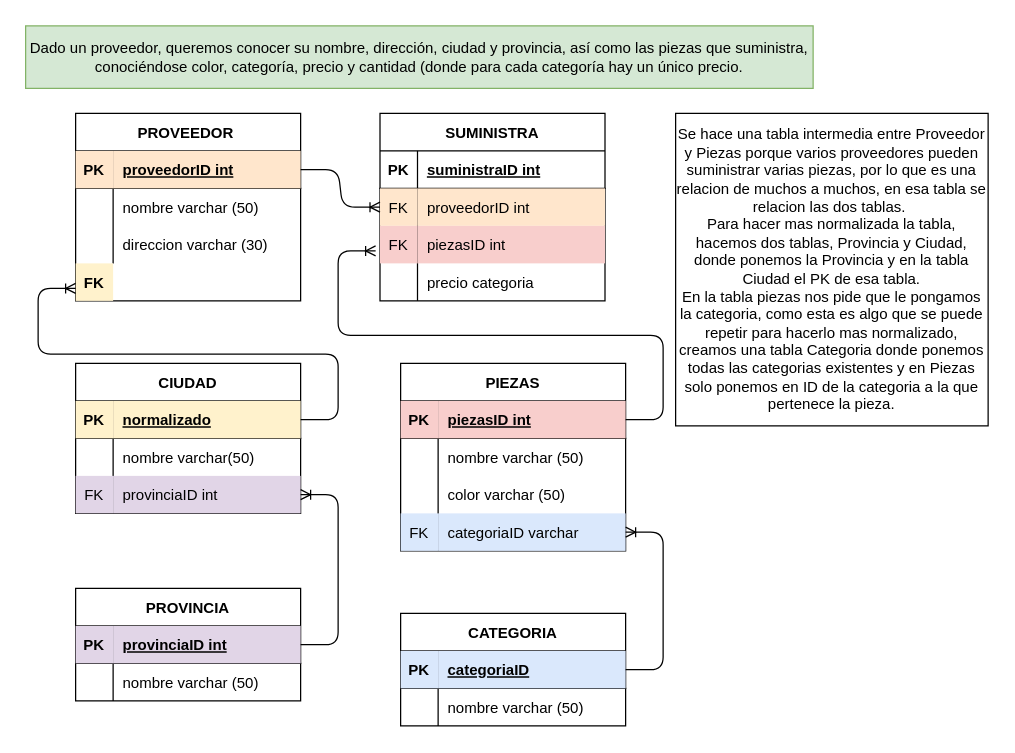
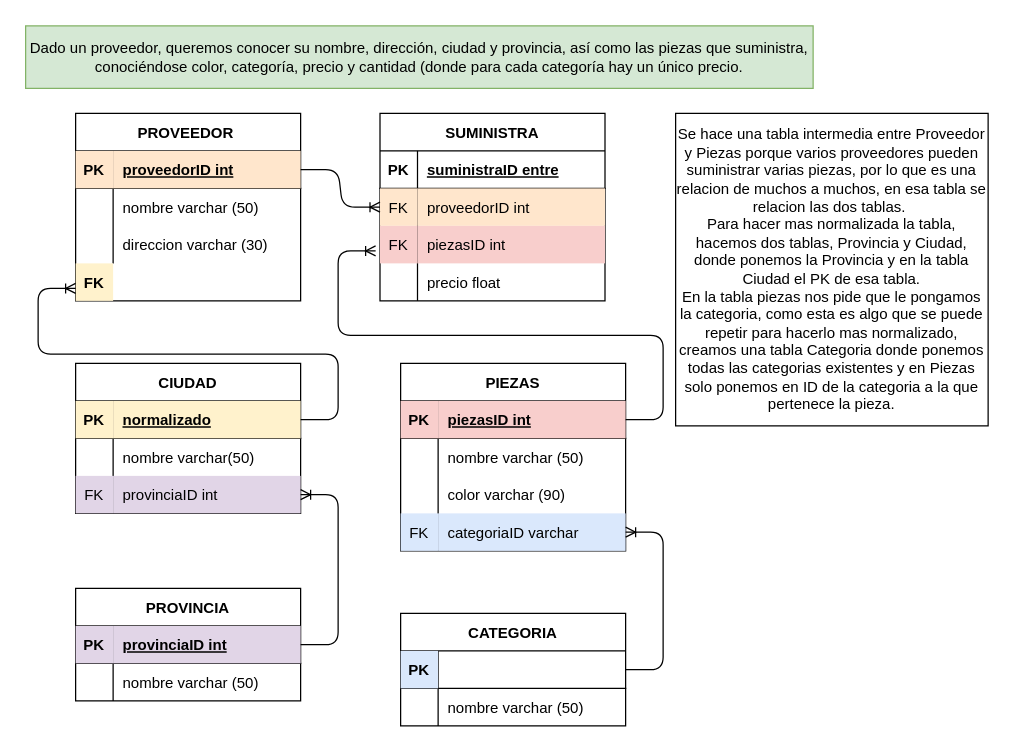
  <mxCell id="0" />
  <mxCell id="1" parent="0" />
  <mxCell id="2" value="PROVEEDOR " style="shape=table;startSize=30;container=1;collapsible=1;childLayout=tableLayout;fixedRows=1;rowLines=0;fontStyle=1;align=center;resizeLast=1;" parent="1" vertex="1"><mxGeometry x="60" y="90" width="180" height="150" as="geometry" /></mxCell>
  <mxCell id="3" value="" style="shape=partialRectangle;collapsible=0;dropTarget=0;pointerEvents=0;fillColor=none;top=0;left=0;bottom=1;right=0;points=[[0,0.5],[1,0.5]];portConstraint=eastwest;" parent="2" vertex="1"><mxGeometry y="30" width="180" height="30" as="geometry" /></mxCell>
  <mxCell id="4" value="PK" style="shape=partialRectangle;connectable=0;fillColor=#ffe6cc;top=0;left=0;bottom=0;right=0;fontStyle=1;overflow=hidden;strokeColor=#d79b00;" parent="3" vertex="1"><mxGeometry width="30" height="30" as="geometry" /></mxCell>
  <mxCell id="5" value="proveedorID int" style="shape=partialRectangle;connectable=0;fillColor=#ffe6cc;top=0;left=0;bottom=0;right=0;align=left;spacingLeft=6;fontStyle=5;overflow=hidden;strokeColor=#d79b00;" parent="3" vertex="1"><mxGeometry x="30" width="150" height="30" as="geometry" /></mxCell>
  <mxCell id="6" value="" style="shape=partialRectangle;collapsible=0;dropTarget=0;pointerEvents=0;fillColor=none;top=0;left=0;bottom=0;right=0;points=[[0,0.5],[1,0.5]];portConstraint=eastwest;" parent="2" vertex="1"><mxGeometry y="60" width="180" height="30" as="geometry" /></mxCell>
  <mxCell id="7" value="" style="shape=partialRectangle;connectable=0;fillColor=none;top=0;left=0;bottom=0;right=0;editable=1;overflow=hidden;" parent="6" vertex="1"><mxGeometry width="30" height="30" as="geometry" /></mxCell>
  <mxCell id="8" value="nombre varchar (50)" style="shape=partialRectangle;connectable=0;fillColor=none;top=0;left=0;bottom=0;right=0;align=left;spacingLeft=6;overflow=hidden;" parent="6" vertex="1"><mxGeometry x="30" width="150" height="30" as="geometry" /></mxCell>
  <mxCell id="9" value="" style="shape=partialRectangle;collapsible=0;dropTarget=0;pointerEvents=0;fillColor=none;top=0;left=0;bottom=0;right=0;points=[[0,0.5],[1,0.5]];portConstraint=eastwest;" parent="2" vertex="1"><mxGeometry y="90" width="180" height="30" as="geometry" /></mxCell>
  <mxCell id="10" value="" style="shape=partialRectangle;connectable=0;fillColor=none;top=0;left=0;bottom=0;right=0;editable=1;overflow=hidden;" parent="9" vertex="1"><mxGeometry width="30" height="30" as="geometry" /></mxCell>
  <mxCell id="11" value="direccion varchar (30)" style="shape=partialRectangle;connectable=0;fillColor=none;top=0;left=0;bottom=0;right=0;align=left;spacingLeft=6;overflow=hidden;" parent="9" vertex="1"><mxGeometry x="30" width="150" height="30" as="geometry" /></mxCell>
  <mxCell id="12" value="" style="shape=partialRectangle;collapsible=0;dropTarget=0;pointerEvents=0;fillColor=none;top=0;left=0;bottom=0;right=0;points=[[0,0.5],[1,0.5]];portConstraint=eastwest;" parent="2" vertex="1"><mxGeometry y="120" width="180" height="30" as="geometry" /></mxCell>
  <mxCell id="13" value="FK" style="shape=partialRectangle;connectable=0;fillColor=#fff2cc;top=0;left=0;bottom=0;right=0;editable=1;overflow=hidden;fontStyle=1;strokeColor=#d6b656;" parent="12" vertex="1"><mxGeometry width="30" height="30" as="geometry" /></mxCell>
  <mxCell id="14" value="CIUDAD" style="shape=table;startSize=30;container=1;collapsible=1;childLayout=tableLayout;fixedRows=1;rowLines=0;fontStyle=1;align=center;resizeLast=1;" parent="1" vertex="1"><mxGeometry x="60" y="290" width="180" height="120" as="geometry" /></mxCell>
  <mxCell id="15" value="" style="shape=partialRectangle;collapsible=0;dropTarget=0;pointerEvents=0;fillColor=none;top=0;left=0;bottom=1;right=0;points=[[0,0.5],[1,0.5]];portConstraint=eastwest;" parent="14" vertex="1"><mxGeometry y="30" width="180" height="30" as="geometry" /></mxCell>
  <mxCell id="16" value="PK" style="shape=partialRectangle;connectable=0;fillColor=#fff2cc;top=0;left=0;bottom=0;right=0;fontStyle=1;overflow=hidden;strokeColor=#d6b656;" parent="15" vertex="1"><mxGeometry width="30" height="30" as="geometry" /></mxCell>
  <mxCell id="17" value="normalizado" style="shape=partialRectangle;connectable=0;fillColor=#fff2cc;top=0;left=0;bottom=0;right=0;align=left;spacingLeft=6;fontStyle=5;overflow=hidden;strokeColor=#d6b656;" parent="15" vertex="1"><mxGeometry x="30" width="150" height="30" as="geometry" /></mxCell>
  <mxCell id="18" value="" style="shape=partialRectangle;collapsible=0;dropTarget=0;pointerEvents=0;fillColor=none;top=0;left=0;bottom=0;right=0;points=[[0,0.5],[1,0.5]];portConstraint=eastwest;" parent="14" vertex="1"><mxGeometry y="60" width="180" height="30" as="geometry" /></mxCell>
  <mxCell id="19" value="" style="shape=partialRectangle;connectable=0;fillColor=none;top=0;left=0;bottom=0;right=0;editable=1;overflow=hidden;" parent="18" vertex="1"><mxGeometry width="30" height="30" as="geometry" /></mxCell>
  <mxCell id="20" value="nombre varchar(50)" style="shape=partialRectangle;connectable=0;fillColor=none;top=0;left=0;bottom=0;right=0;align=left;spacingLeft=6;overflow=hidden;" parent="18" vertex="1"><mxGeometry x="30" width="150" height="30" as="geometry" /></mxCell>
  <mxCell id="21" value="" style="shape=partialRectangle;collapsible=0;dropTarget=0;pointerEvents=0;fillColor=none;top=0;left=0;bottom=0;right=0;points=[[0,0.5],[1,0.5]];portConstraint=eastwest;" parent="14" vertex="1"><mxGeometry y="90" width="180" height="30" as="geometry" /></mxCell>
  <mxCell id="22" value="FK" style="shape=partialRectangle;connectable=0;fillColor=#e1d5e7;top=0;left=0;bottom=0;right=0;editable=1;overflow=hidden;strokeColor=#9673a6;" parent="21" vertex="1"><mxGeometry width="30" height="30" as="geometry" /></mxCell>
  <mxCell id="23" value="provinciaID int" style="shape=partialRectangle;connectable=0;fillColor=#e1d5e7;top=0;left=0;bottom=0;right=0;align=left;spacingLeft=6;overflow=hidden;strokeColor=#9673a6;" parent="21" vertex="1"><mxGeometry x="30" width="150" height="30" as="geometry" /></mxCell>
  <mxCell id="24" value="PIEZAS" style="shape=table;startSize=30;container=1;collapsible=1;childLayout=tableLayout;fixedRows=1;rowLines=0;fontStyle=1;align=center;resizeLast=1;" parent="1" vertex="1"><mxGeometry x="320" y="290" width="180" height="150" as="geometry" /></mxCell>
  <mxCell id="25" value="" style="shape=partialRectangle;collapsible=0;dropTarget=0;pointerEvents=0;fillColor=none;top=0;left=0;bottom=1;right=0;points=[[0,0.5],[1,0.5]];portConstraint=eastwest;" parent="24" vertex="1"><mxGeometry y="30" width="180" height="30" as="geometry" /></mxCell>
  <mxCell id="26" value="PK" style="shape=partialRectangle;connectable=0;fillColor=#f8cecc;top=0;left=0;bottom=0;right=0;fontStyle=1;overflow=hidden;strokeColor=#b85450;" parent="25" vertex="1"><mxGeometry width="30" height="30" as="geometry" /></mxCell>
  <mxCell id="27" value="piezasID int" style="shape=partialRectangle;connectable=0;fillColor=#f8cecc;top=0;left=0;bottom=0;right=0;align=left;spacingLeft=6;fontStyle=5;overflow=hidden;strokeColor=#b85450;" parent="25" vertex="1"><mxGeometry x="30" width="150" height="30" as="geometry" /></mxCell>
  <mxCell id="28" value="" style="shape=partialRectangle;collapsible=0;dropTarget=0;pointerEvents=0;fillColor=none;top=0;left=0;bottom=0;right=0;points=[[0,0.5],[1,0.5]];portConstraint=eastwest;" parent="24" vertex="1"><mxGeometry y="60" width="180" height="30" as="geometry" /></mxCell>
  <mxCell id="29" value="" style="shape=partialRectangle;connectable=0;fillColor=none;top=0;left=0;bottom=0;right=0;editable=1;overflow=hidden;" parent="28" vertex="1"><mxGeometry width="30" height="30" as="geometry" /></mxCell>
  <mxCell id="30" value="nombre varchar (50)" style="shape=partialRectangle;connectable=0;fillColor=none;top=0;left=0;bottom=0;right=0;align=left;spacingLeft=6;overflow=hidden;" parent="28" vertex="1"><mxGeometry x="30" width="150" height="30" as="geometry" /></mxCell>
  <mxCell id="31" value="" style="shape=partialRectangle;collapsible=0;dropTarget=0;pointerEvents=0;fillColor=none;top=0;left=0;bottom=0;right=0;points=[[0,0.5],[1,0.5]];portConstraint=eastwest;" parent="24" vertex="1"><mxGeometry y="90" width="180" height="30" as="geometry" /></mxCell>
  <mxCell id="32" value="" style="shape=partialRectangle;connectable=0;fillColor=none;top=0;left=0;bottom=0;right=0;editable=1;overflow=hidden;" parent="31" vertex="1"><mxGeometry width="30" height="30" as="geometry" /></mxCell>
- <mxCell id="33" value="color varchar (50)" style="shape=partialRectangle;connectable=0;fillColor=none;top=0;left=0;bottom=0;right=0;align=left;spacingLeft=6;overflow=hidden;" parent="31" vertex="1"><mxGeometry x="30" width="150" height="30" as="geometry" /></mxCell>
+ <mxCell id="33" value="color varchar (90)" style="shape=partialRectangle;connectable=0;fillColor=none;top=0;left=0;bottom=0;right=0;align=left;spacingLeft=6;overflow=hidden;" parent="31" vertex="1"><mxGeometry x="30" width="150" height="30" as="geometry" /></mxCell>
  <mxCell id="34" value="" style="shape=partialRectangle;collapsible=0;dropTarget=0;pointerEvents=0;fillColor=none;top=0;left=0;bottom=0;right=0;points=[[0,0.5],[1,0.5]];portConstraint=eastwest;" parent="24" vertex="1"><mxGeometry y="120" width="180" height="30" as="geometry" /></mxCell>
  <mxCell id="35" value="FK" style="shape=partialRectangle;connectable=0;fillColor=#dae8fc;top=0;left=0;bottom=0;right=0;editable=1;overflow=hidden;strokeColor=#6c8ebf;" parent="34" vertex="1"><mxGeometry width="30" height="30" as="geometry" /></mxCell>
  <mxCell id="36" value="categoriaID varchar" style="shape=partialRectangle;connectable=0;fillColor=#dae8fc;top=0;left=0;bottom=0;right=0;align=left;spacingLeft=6;overflow=hidden;strokeColor=#6c8ebf;" parent="34" vertex="1"><mxGeometry x="30" width="150" height="30" as="geometry" /></mxCell>
  <mxCell id="37" value="SUMINISTRA" style="shape=table;startSize=30;container=1;collapsible=1;childLayout=tableLayout;fixedRows=1;rowLines=0;fontStyle=1;align=center;resizeLast=1;" parent="1" vertex="1"><mxGeometry x="303.5" y="90" width="180" height="150" as="geometry" /></mxCell>
  <mxCell id="38" value="" style="shape=partialRectangle;collapsible=0;dropTarget=0;pointerEvents=0;fillColor=none;top=0;left=0;bottom=1;right=0;points=[[0,0.5],[1,0.5]];portConstraint=eastwest;" parent="37" vertex="1"><mxGeometry y="30" width="180" height="30" as="geometry" /></mxCell>
  <mxCell id="39" value="PK" style="shape=partialRectangle;connectable=0;fillColor=none;top=0;left=0;bottom=0;right=0;fontStyle=1;overflow=hidden;" parent="38" vertex="1"><mxGeometry width="30" height="30" as="geometry" /></mxCell>
- <mxCell id="40" value="suministraID int" style="shape=partialRectangle;connectable=0;fillColor=none;top=0;left=0;bottom=0;right=0;align=left;spacingLeft=6;fontStyle=5;overflow=hidden;" parent="38" vertex="1"><mxGeometry x="30" width="150" height="30" as="geometry" /></mxCell>
+ <mxCell id="40" value="suministraID entre" style="shape=partialRectangle;connectable=0;fillColor=none;top=0;left=0;bottom=0;right=0;align=left;spacingLeft=6;fontStyle=5;overflow=hidden;" parent="38" vertex="1"><mxGeometry x="30" width="150" height="30" as="geometry" /></mxCell>
  <mxCell id="41" value="" style="shape=partialRectangle;collapsible=0;dropTarget=0;pointerEvents=0;fillColor=none;top=0;left=0;bottom=0;right=0;points=[[0,0.5],[1,0.5]];portConstraint=eastwest;" parent="37" vertex="1"><mxGeometry y="60" width="180" height="30" as="geometry" /></mxCell>
  <mxCell id="42" value="FK" style="shape=partialRectangle;connectable=0;fillColor=#ffe6cc;top=0;left=0;bottom=0;right=0;editable=1;overflow=hidden;strokeColor=#d79b00;" parent="41" vertex="1"><mxGeometry width="30" height="30" as="geometry" /></mxCell>
  <mxCell id="43" value="proveedorID int" style="shape=partialRectangle;connectable=0;fillColor=#ffe6cc;top=0;left=0;bottom=0;right=0;align=left;spacingLeft=6;overflow=hidden;strokeColor=#d79b00;" parent="41" vertex="1"><mxGeometry x="30" width="150" height="30" as="geometry" /></mxCell>
  <mxCell id="44" value="" style="shape=partialRectangle;collapsible=0;dropTarget=0;pointerEvents=0;fillColor=none;top=0;left=0;bottom=0;right=0;points=[[0,0.5],[1,0.5]];portConstraint=eastwest;" parent="37" vertex="1"><mxGeometry y="90" width="180" height="30" as="geometry" /></mxCell>
  <mxCell id="45" value="FK" style="shape=partialRectangle;connectable=0;fillColor=#f8cecc;top=0;left=0;bottom=0;right=0;editable=1;overflow=hidden;strokeColor=#b85450;" parent="44" vertex="1"><mxGeometry width="30" height="30" as="geometry" /></mxCell>
  <mxCell id="46" value="piezasID int" style="shape=partialRectangle;connectable=0;fillColor=#f8cecc;top=0;left=0;bottom=0;right=0;align=left;spacingLeft=6;overflow=hidden;strokeColor=#b85450;" parent="44" vertex="1"><mxGeometry x="30" width="150" height="30" as="geometry" /></mxCell>
  <mxCell id="47" value="" style="shape=partialRectangle;collapsible=0;dropTarget=0;pointerEvents=0;fillColor=none;top=0;left=0;bottom=0;right=0;points=[[0,0.5],[1,0.5]];portConstraint=eastwest;" parent="37" vertex="1"><mxGeometry y="120" width="180" height="30" as="geometry" /></mxCell>
  <mxCell id="48" value="" style="shape=partialRectangle;connectable=0;fillColor=none;top=0;left=0;bottom=0;right=0;editable=1;overflow=hidden;" parent="47" vertex="1"><mxGeometry width="30" height="30" as="geometry" /></mxCell>
- <mxCell id="49" value="precio categoria" style="shape=partialRectangle;connectable=0;fillColor=none;top=0;left=0;bottom=0;right=0;align=left;spacingLeft=6;overflow=hidden;" parent="47" vertex="1"><mxGeometry x="30" width="150" height="30" as="geometry" /></mxCell>
+ <mxCell id="49" value="precio float" style="shape=partialRectangle;connectable=0;fillColor=none;top=0;left=0;bottom=0;right=0;align=left;spacingLeft=6;overflow=hidden;" parent="47" vertex="1"><mxGeometry x="30" width="150" height="30" as="geometry" /></mxCell>
  <mxCell id="50" value="PROVINCIA" style="shape=table;startSize=30;container=1;collapsible=1;childLayout=tableLayout;fixedRows=1;rowLines=0;fontStyle=1;align=center;resizeLast=1;" parent="1" vertex="1"><mxGeometry x="60" y="470" width="180" height="90" as="geometry" /></mxCell>
  <mxCell id="51" value="" style="shape=partialRectangle;collapsible=0;dropTarget=0;pointerEvents=0;fillColor=none;top=0;left=0;bottom=1;right=0;points=[[0,0.5],[1,0.5]];portConstraint=eastwest;" parent="50" vertex="1"><mxGeometry y="30" width="180" height="30" as="geometry" /></mxCell>
  <mxCell id="52" value="PK" style="shape=partialRectangle;connectable=0;fillColor=#e1d5e7;top=0;left=0;bottom=0;right=0;fontStyle=1;overflow=hidden;strokeColor=#9673a6;" parent="51" vertex="1"><mxGeometry width="30" height="30" as="geometry" /></mxCell>
  <mxCell id="53" value="provinciaID int" style="shape=partialRectangle;connectable=0;fillColor=#e1d5e7;top=0;left=0;bottom=0;right=0;align=left;spacingLeft=6;fontStyle=5;overflow=hidden;strokeColor=#9673a6;" parent="51" vertex="1"><mxGeometry x="30" width="150" height="30" as="geometry" /></mxCell>
  <mxCell id="54" value="" style="shape=partialRectangle;collapsible=0;dropTarget=0;pointerEvents=0;fillColor=none;top=0;left=0;bottom=0;right=0;points=[[0,0.5],[1,0.5]];portConstraint=eastwest;" parent="50" vertex="1"><mxGeometry y="60" width="180" height="30" as="geometry" /></mxCell>
  <mxCell id="55" value="" style="shape=partialRectangle;connectable=0;fillColor=none;top=0;left=0;bottom=0;right=0;editable=1;overflow=hidden;" parent="54" vertex="1"><mxGeometry width="30" height="30" as="geometry" /></mxCell>
  <mxCell id="56" value="nombre varchar (50)" style="shape=partialRectangle;connectable=0;fillColor=none;top=0;left=0;bottom=0;right=0;align=left;spacingLeft=6;overflow=hidden;" parent="54" vertex="1"><mxGeometry x="30" width="150" height="30" as="geometry" /></mxCell>
  <mxCell id="57" value="" style="edgeStyle=entityRelationEdgeStyle;fontSize=12;html=1;endArrow=ERoneToMany;exitX=1;exitY=0.5;exitDx=0;exitDy=0;" parent="1" source="15" edge="1"><mxGeometry width="100" height="100" relative="1" as="geometry"><mxPoint x="-40" y="330" as="sourcePoint" /><mxPoint x="60" y="230" as="targetPoint" /></mxGeometry></mxCell>
  <mxCell id="58" value="" style="edgeStyle=entityRelationEdgeStyle;fontSize=12;html=1;endArrow=ERoneToMany;entryX=1;entryY=0.5;entryDx=0;entryDy=0;" parent="1" target="21" edge="1"><mxGeometry width="100" height="100" relative="1" as="geometry"><mxPoint x="240" y="515" as="sourcePoint" /><mxPoint x="60" y="400" as="targetPoint" /></mxGeometry></mxCell>
  <mxCell id="59" value="CATEGORIA" style="shape=table;startSize=30;container=1;collapsible=1;childLayout=tableLayout;fixedRows=1;rowLines=0;fontStyle=1;align=center;resizeLast=1;" parent="1" vertex="1"><mxGeometry x="320" y="490" width="180" height="90" as="geometry" /></mxCell>
  <mxCell id="60" value="" style="shape=partialRectangle;collapsible=0;dropTarget=0;pointerEvents=0;fillColor=none;top=0;left=0;bottom=1;right=0;points=[[0,0.5],[1,0.5]];portConstraint=eastwest;" parent="59" vertex="1"><mxGeometry y="30" width="180" height="30" as="geometry" /></mxCell>
  <mxCell id="61" value="PK" style="shape=partialRectangle;connectable=0;fillColor=#dae8fc;top=0;left=0;bottom=0;right=0;fontStyle=1;overflow=hidden;strokeColor=#6c8ebf;" parent="60" vertex="1"><mxGeometry width="30" height="30" as="geometry" /></mxCell>
- <mxCell id="62" value="categoriaID" style="shape=partialRectangle;connectable=0;fillColor=#dae8fc;top=0;left=0;bottom=0;right=0;align=left;spacingLeft=6;fontStyle=5;overflow=hidden;strokeColor=#6c8ebf;" parent="60" vertex="1"><mxGeometry x="30" width="150" height="30" as="geometry" /></mxCell>
  <mxCell id="63" value="" style="shape=partialRectangle;collapsible=0;dropTarget=0;pointerEvents=0;fillColor=none;top=0;left=0;bottom=0;right=0;points=[[0,0.5],[1,0.5]];portConstraint=eastwest;" parent="59" vertex="1"><mxGeometry y="60" width="180" height="30" as="geometry" /></mxCell>
  <mxCell id="64" value="" style="shape=partialRectangle;connectable=0;fillColor=none;top=0;left=0;bottom=0;right=0;editable=1;overflow=hidden;" parent="63" vertex="1"><mxGeometry width="30" height="30" as="geometry" /></mxCell>
  <mxCell id="65" value="nombre varchar (50)" style="shape=partialRectangle;connectable=0;fillColor=none;top=0;left=0;bottom=0;right=0;align=left;spacingLeft=6;overflow=hidden;" parent="63" vertex="1"><mxGeometry x="30" width="150" height="30" as="geometry" /></mxCell>
  <mxCell id="66" value="" style="edgeStyle=entityRelationEdgeStyle;fontSize=12;html=1;endArrow=ERoneToMany;exitX=1;exitY=0.5;exitDx=0;exitDy=0;" parent="1" source="60" target="34" edge="1"><mxGeometry width="100" height="100" relative="1" as="geometry"><mxPoint x="440" y="330" as="sourcePoint" /><mxPoint x="540" y="230" as="targetPoint" /></mxGeometry></mxCell>
  <mxCell id="67" value="" style="edgeStyle=entityRelationEdgeStyle;fontSize=12;html=1;endArrow=ERoneToMany;exitX=1;exitY=0.5;exitDx=0;exitDy=0;entryX=0;entryY=0.5;entryDx=0;entryDy=0;" parent="1" source="3" target="41" edge="1"><mxGeometry width="100" height="100" relative="1" as="geometry"><mxPoint x="203.5" y="260" as="sourcePoint" /><mxPoint x="303.5" y="160" as="targetPoint" /></mxGeometry></mxCell>
  <mxCell id="68" value="" style="edgeStyle=entityRelationEdgeStyle;fontSize=12;html=1;endArrow=ERoneToMany;exitX=1;exitY=0.5;exitDx=0;exitDy=0;" parent="1" source="25" edge="1"><mxGeometry width="100" height="100" relative="1" as="geometry"><mxPoint x="383.5" y="300" as="sourcePoint" /><mxPoint x="300" y="200" as="targetPoint" /></mxGeometry></mxCell>
  <mxCell id="69" value="Se hace una tabla intermedia entre Proveedor y Piezas porque varios proveedores pueden suministrar varias piezas, por lo que es una relacion de muchos a muchos, en esa tabla se relacion las dos tablas.&amp;nbsp;&lt;br&gt;Para hacer mas normalizada la tabla, hacemos dos tablas, Provincia y Ciudad, donde ponemos la Provincia y en la tabla Ciudad el PK de esa tabla.&lt;br&gt;En la tabla piezas nos pide que le pongamos la categoria, como esta es algo que se puede repetir para hacerlo mas normalizado, creamos una tabla Categoria donde ponemos todas las categorias existentes y en Piezas solo ponemos en ID de la categoria a la que pertenece la pieza." style="rounded=0;whiteSpace=wrap;html=1;" vertex="1" parent="1"><mxGeometry x="540" y="90" width="250" height="250" as="geometry" /></mxCell>
  <mxCell id="70" value="Dado un proveedor, queremos conocer su nombre, dirección, ciudad y provincia, así como las piezas que suministra, conociéndose color, categoría, precio y cantidad (donde para cada categoría hay un único precio." style="rounded=0;whiteSpace=wrap;html=1;fillColor=#d5e8d4;strokeColor=#82b366;" vertex="1" parent="1"><mxGeometry x="20" y="20" width="630" height="50" as="geometry" /></mxCell>
